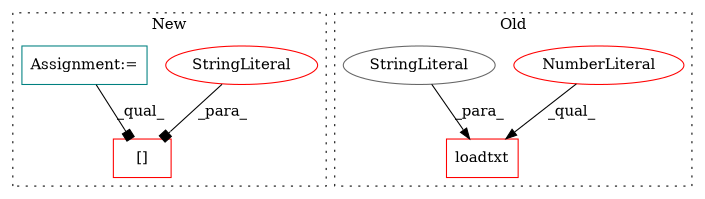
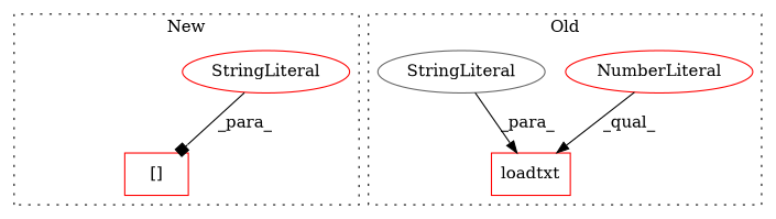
  digraph {
    node [a=45 color=red l=1 shape=box]
    edge [arrowhead=box]
    n1 [a=2 l="15,1" label="[]" s="4142,4185"]
    n2 [l=28 label=StringLiteral s=4157 shape=ellipse]
-   n3 [a=7 color=teal label="Assignment:=" s=4076]
    n4 [a=32 l="8,1" label=loadtxt s="4478,4506"]
    n5 [a=34 label=NumberLiteral s=4505 shape=ellipse]
    n6 [color=gray40 l=18 label=StringLiteral s=4486 shape=ellipse]
    subgraph cluster_1 {
      label=New
      style=dotted
      n1
      n2
-     n3
    }
    subgraph cluster_2 {
      label=Old
      style=dotted
      n4
      n5
      n6
    }
    n2 -> n1 [label=_para_]
-   n3 -> n1 [label=_qual_]
    n5 -> n4 [arrowhead=normal label=_qual_]
    n6 -> n4 [arrowhead=normal label=_para_]
  }
